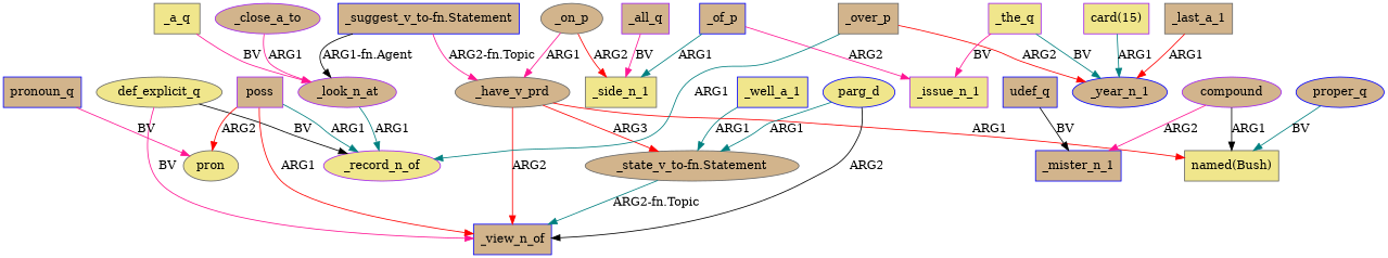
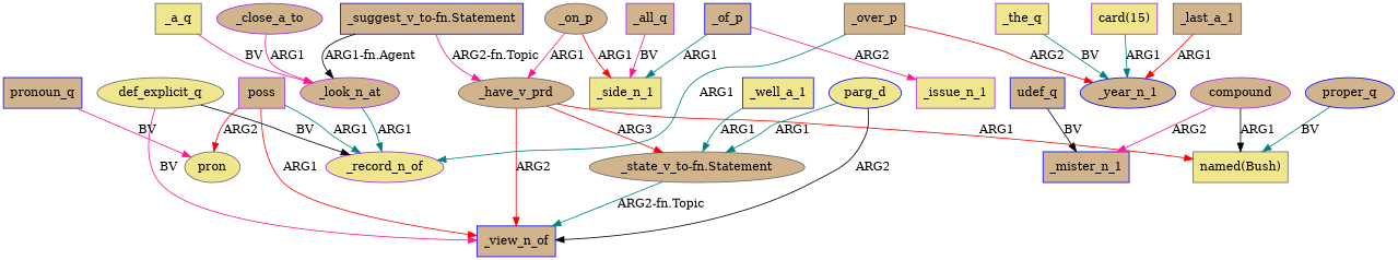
  digraph {
    node [color=blue fillcolor=tan shape=box style=filled]
    edge [color=teal]
    _well_a_1 [fillcolor=khaki]
    "_state_v_to-fn.Statement" [color=gray40 shape=ellipse]
    _view_n_of
    def_explicit_q [color=gray40 fillcolor=khaki shape=ellipse]
    _record_n_of [color=purple fillcolor=khaki shape=ellipse]
    poss [color=purple]
    pron [color=gray40 fillcolor=khaki shape=ellipse]
    _look_n_at [color=purple shape=ellipse]
    "_suggest_v_to-fn.Statement"
    _have_v_prd [color=gray40 shape=ellipse]
    "named(Bush)" [color=gray40 fillcolor=khaki]
    _issue_n_1 [color=purple fillcolor=khaki]
    _of_p
    _side_n_1 [color=gray40 fillcolor=khaki]
    _on_p [color=gray40 shape=ellipse]
    compound [color=purple shape=ellipse]
    _mister_n_1
    _close_a_to [color=purple shape=ellipse]
    udef_q
    "card(15)" [color=purple fillcolor=khaki]
    _year_n_1 [shape=ellipse]
    _over_p [color=gray40]
    _the_q [color=purple fillcolor=khaki]
    pronoun_q
    parg_d [fillcolor=khaki shape=ellipse]
    proper_q [shape=ellipse]
    _last_a_1 [color=gray40]
    _all_q [color=purple]
    _a_q [color=gray40 fillcolor=khaki]
    _well_a_1 -> "_state_v_to-fn.Statement" [label=ARG1]
    "_state_v_to-fn.Statement" -> _view_n_of [label="ARG2-fn.Topic"]
    def_explicit_q -> _view_n_of [color=deeppink label=BV]
    def_explicit_q -> _record_n_of [color=black label=BV]
    poss -> _view_n_of [color=red label=ARG1]
    poss -> _record_n_of [label=ARG1]
    poss -> pron [color=red label=ARG2]
    _look_n_at -> _record_n_of [label=ARG1]
    "_suggest_v_to-fn.Statement" -> _look_n_at [color=black label="ARG1-fn.Agent"]
    "_suggest_v_to-fn.Statement" -> _have_v_prd [color=deeppink label="ARG2-fn.Topic"]
    _have_v_prd -> "_state_v_to-fn.Statement" [color=red label=ARG3]
    _have_v_prd -> _view_n_of [color=red label=ARG2]
    _have_v_prd -> "named(Bush)" [color=red label=ARG1]
    _of_p -> _issue_n_1 [color=deeppink label=ARG2]
    _of_p -> _side_n_1 [label=ARG1]
    _on_p -> _have_v_prd [color=deeppink label=ARG1]
-   _on_p -> _side_n_1 [color=red label=ARG2]
+   _on_p -> _side_n_1 [color=red label=ARG1]
    compound -> "named(Bush)" [color=black label=ARG1]
    compound -> _mister_n_1 [color=deeppink label=ARG2]
    _close_a_to -> _look_n_at [color=deeppink label=ARG1]
    udef_q -> _mister_n_1 [color=black label=BV]
    "card(15)" -> _year_n_1 [label=ARG1]
    _over_p -> _record_n_of [label=ARG1]
    _over_p -> _year_n_1 [color=red label=ARG2]
-   _the_q -> _issue_n_1 [color=deeppink label=BV]
    _the_q -> _year_n_1 [label=BV]
    pronoun_q -> pron [color=deeppink label=BV]
    parg_d -> "_state_v_to-fn.Statement" [label=ARG1]
    parg_d -> _view_n_of [color=black label=ARG2]
    proper_q -> "named(Bush)" [label=BV]
    _last_a_1 -> _year_n_1 [color=red label=ARG1]
    _all_q -> _side_n_1 [color=deeppink label=BV]
    _a_q -> _look_n_at [color=deeppink label=BV]
  }
